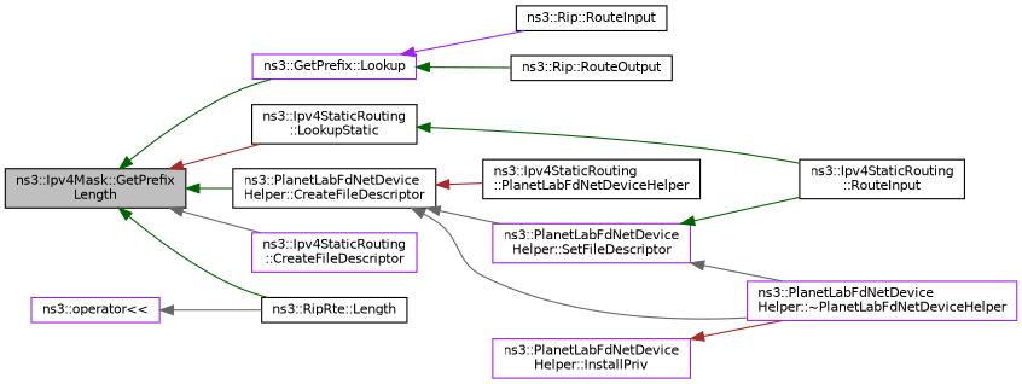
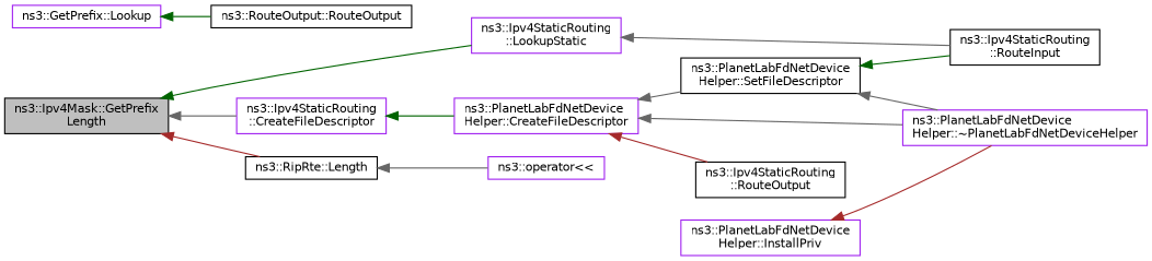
  digraph {
    rankdir=LR
    node [color=black fillcolor=white fontname=Helvetica fontsize=10 shape=record style=filled]
    edge [color=gray40 dir=back fontname=Helvetica fontsize=10 labelfontname=Helvetica labelfontsize=10 style=solid]
    n1 [fillcolor=grey75 fontcolor=black height=0.2 label="ns3::Ipv4Mask::GetPrefix\lLength" width=0.4]
-   n2 [height=0.2 label="ns3::PlanetLabFdNetDevice\lHelper::CreateFileDescriptor" width=0.4]
-   n3 [height=0.2 label="ns3::Ipv4StaticRouting\l::LookupStatic" width=0.4]
+   n2 [color=purple height=0.2 label="ns3::PlanetLabFdNetDevice\lHelper::CreateFileDescriptor" width=0.4]
+   n3 [color=purple height=0.2 label="ns3::Ipv4StaticRouting\l::LookupStatic" width=0.4]
    n4 [color=purple height=0.2 label="ns3::Ipv4StaticRouting\l::CreateFileDescriptor" width=0.4]
    n5 [height=0.2 label="ns3::RipRte::Length" width=0.4]
    n6 [color=purple height=0.2 label="ns3::GetPrefix::Lookup" width=0.4]
-   n7 [color=purple height=0.2 label="ns3::PlanetLabFdNetDevice\lHelper::SetFileDescriptor" width=0.4]
+   n7 [height=0.2 label="ns3::PlanetLabFdNetDevice\lHelper::SetFileDescriptor" width=0.4]
    n8 [color=purple height=0.2 label="ns3::PlanetLabFdNetDevice\lHelper::~PlanetLabFdNetDeviceHelper" width=0.4]
-   n9 [height=0.2 label="ns3::Ipv4StaticRouting\l::PlanetLabFdNetDeviceHelper" width=0.4]
+   n9 [height=0.2 label="ns3::Ipv4StaticRouting\l::RouteOutput" width=0.4]
    n10 [height=0.2 label="ns3::Ipv4StaticRouting\l::RouteInput" width=0.4]
    n11 [color=purple height=0.2 label="ns3::operator\<\<" width=0.4]
-   n12 [height=0.2 label="ns3::Rip::RouteOutput" width=0.4]
-   n13 [height=0.2 label="ns3::Rip::RouteInput" width=0.4]
+   n12 [height=0.2 label="ns3::RouteOutput::RouteOutput" width=0.4]
    n14 [color=purple height=0.2 label="ns3::PlanetLabFdNetDevice\lHelper::InstallPriv" width=0.4]
-   n1 -> n2 [color=darkgreen]
-   n1 -> n3 [color=brown]
+   n4 -> n2 [color=darkgreen]
+   n1 -> n3 [color=darkgreen]
    n1 -> n4
-   n1 -> n5 [color=darkgreen]
-   n1 -> n6 [color=darkgreen]
+   n1 -> n5 [color=brown]
    n2 -> n7
    n2 -> n8
    n2 -> n9 [color=brown]
-   n3 -> n10 [color=darkgreen]
-   n11 -> n5
+   n3 -> n10
+   n5 -> n11
    n6 -> n12 [color=darkgreen]
-   n6 -> n13 [color=purple]
    n7 -> n8
    n7 -> n10 [color=darkgreen]
    n14 -> n8 [color=brown]
  }
